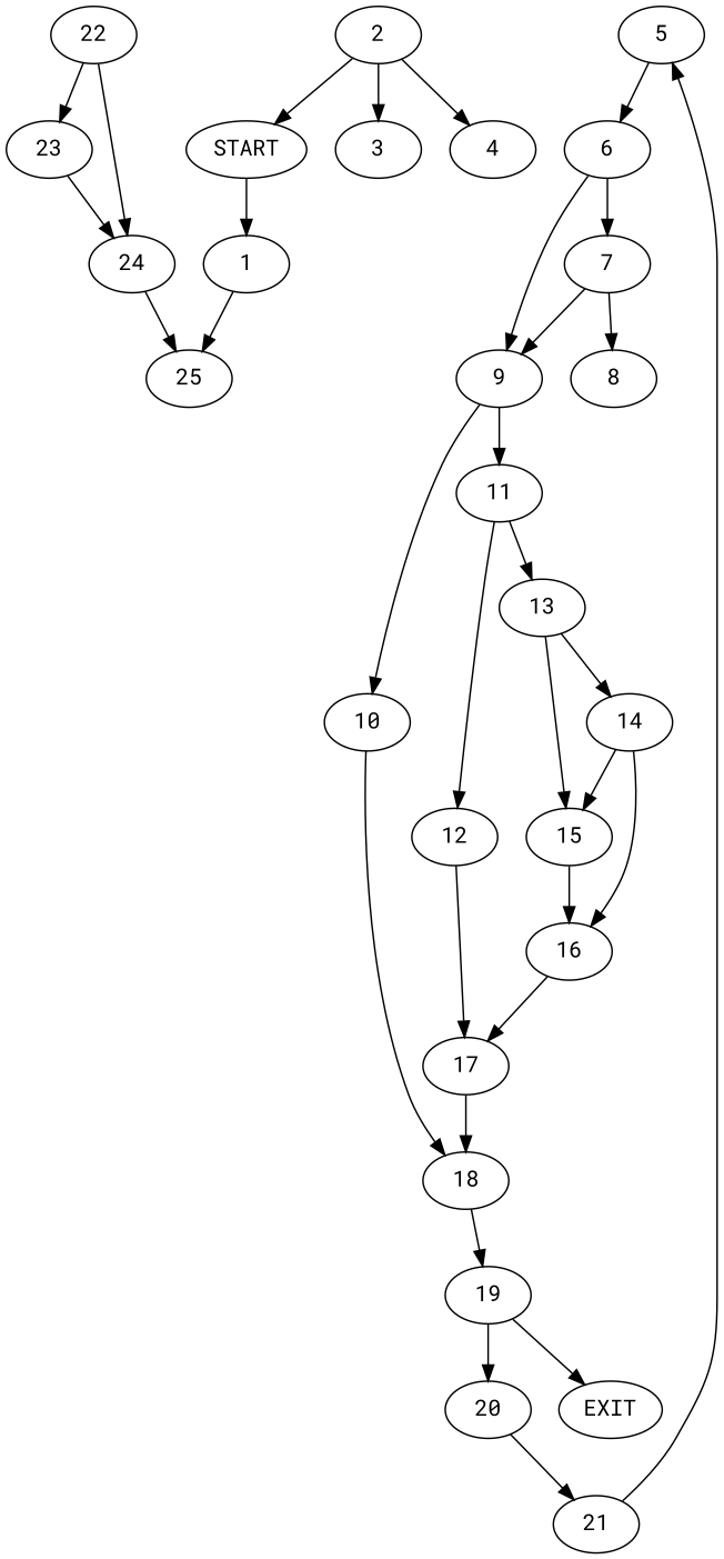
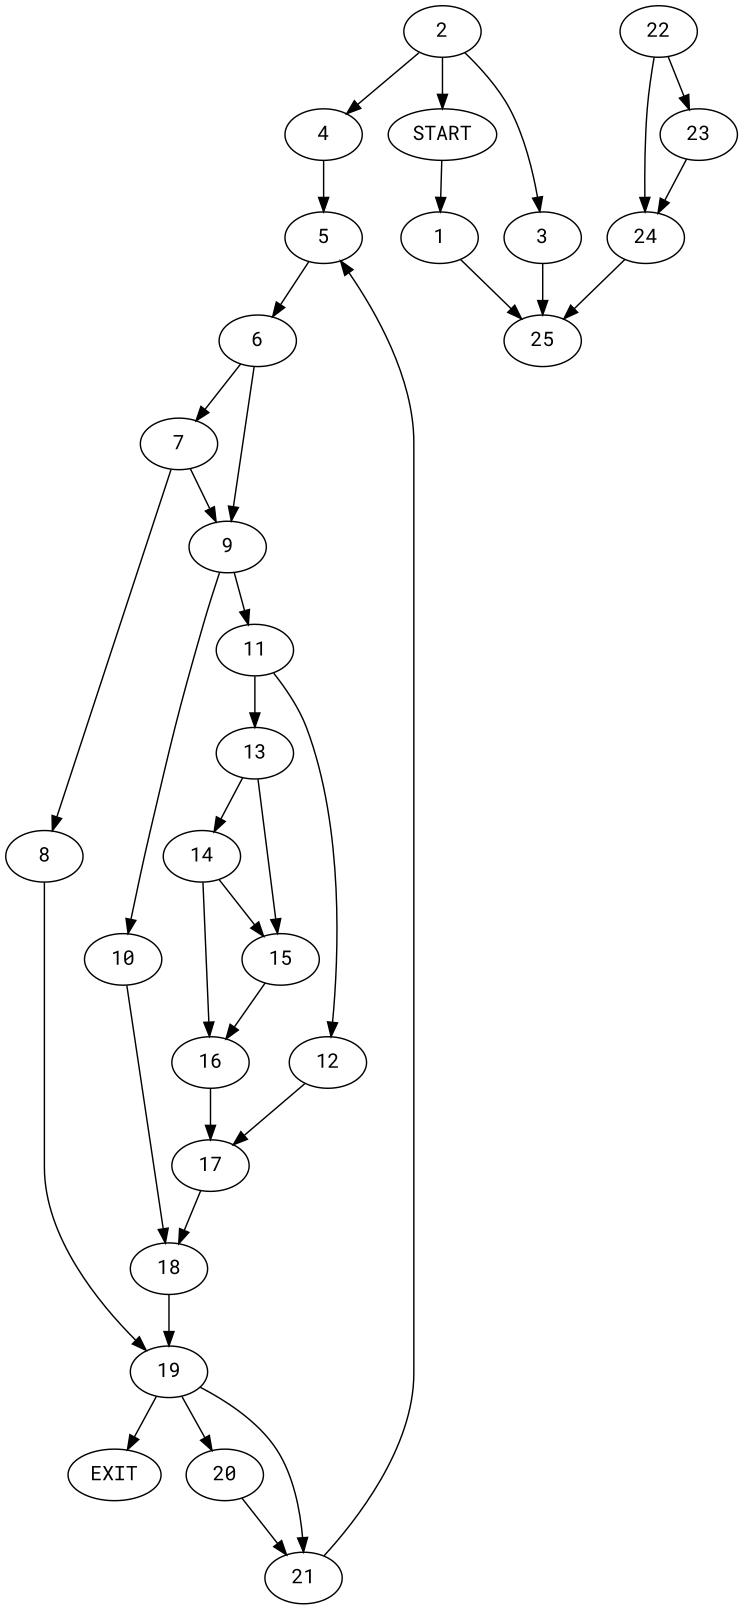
  digraph {
    fontname="Roboto Mono"
    node [fontname="Roboto Mono"]
    edge [fontname="Roboto Mono"]
    n1 [label=START]
    1
    25
    2
    3
    4
    5
    6
    7
    9
    22
    23
    24
    8
    10
    11
    19
    20
    21
    n20 [label=EXIT]
    18
    12
    13
    17
    14
    15
    16
    n1 -> 1
    1 -> 25
    2 -> n1
    2 -> 3
    2 -> 4
+   3 -> 25
+   4 -> 5
    5 -> 6
    6 -> 7
    6 -> 9
    7 -> 9
    7 -> 8
    9 -> 10
    9 -> 11
    22 -> 23
    22 -> 24
    23 -> 24
    24 -> 25
+   8 -> 19
    10 -> 18
    11 -> 12
    11 -> 13
    19 -> 20
+   19 -> 21 [tailport=s2]
    19 -> n20
    20 -> 21
    21 -> 5
    18 -> 19
    12 -> 17
    13 -> 14
    13 -> 15
    17 -> 18
    14 -> 15
    14 -> 16
    15 -> 16
    16 -> 17
  }
